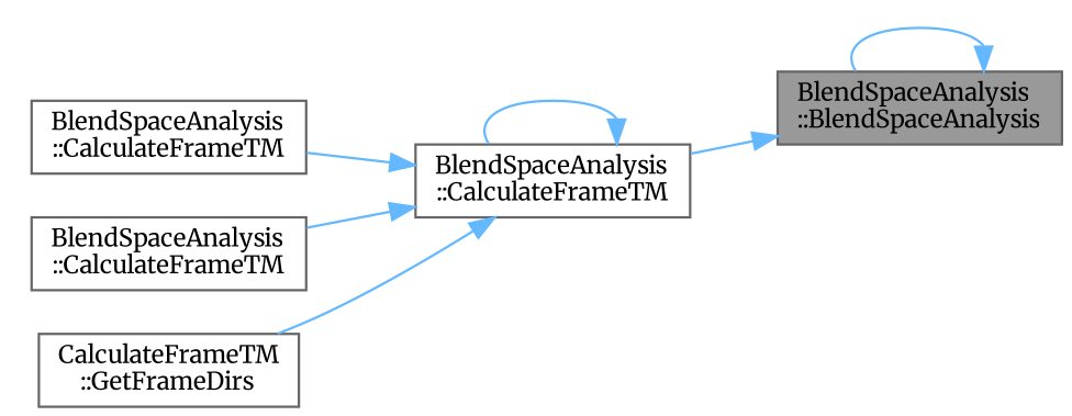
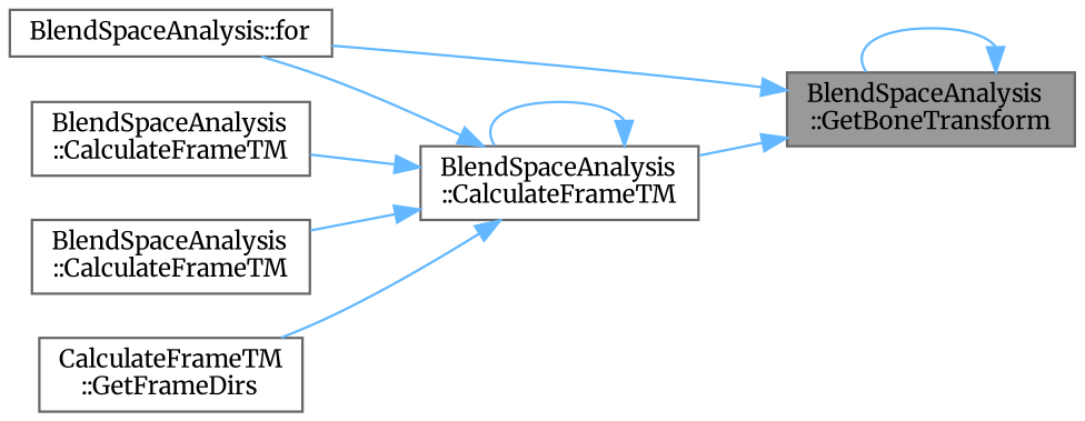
  digraph {
    fontname=Merriweather
    rankdir=RL
    node [color=grey40 fillcolor=white fontname=Merriweather fontsize=10 shape=box style=filled]
    edge [color=steelblue1 dir=back fontname=Merriweather fontsize=10 labelfontname=Helvetica labelfontsize=10 style=solid]
-   n1 [color=gray40 fillcolor=grey60 fontcolor=black height=0.2 label="BlendSpaceAnalysis\l::BlendSpaceAnalysis" width=0.4]
+   n1 [color=gray40 fillcolor=grey60 fontcolor=black height=0.2 label="BlendSpaceAnalysis\l::GetBoneTransform" width=0.4]
    n2 [height=0.2 label="BlendSpaceAnalysis\l::CalculateFrameTM" width=0.4]
+   n3 [height=0.2 label="BlendSpaceAnalysis::for" width=0.4]
    n4 [height=0.2 label="BlendSpaceAnalysis\l::CalculateFrameTM" width=0.4]
    n5 [height=0.2 label="BlendSpaceAnalysis\l::CalculateFrameTM" width=0.4]
    n6 [height=0.2 label="CalculateFrameTM\l::GetFrameDirs" width=0.4]
    n1 -> n1
    n1 -> n2
+   n1 -> n3
    n2 -> n2
+   n2 -> n3
    n2 -> n4
    n2 -> n5
    n2 -> n6
  }
